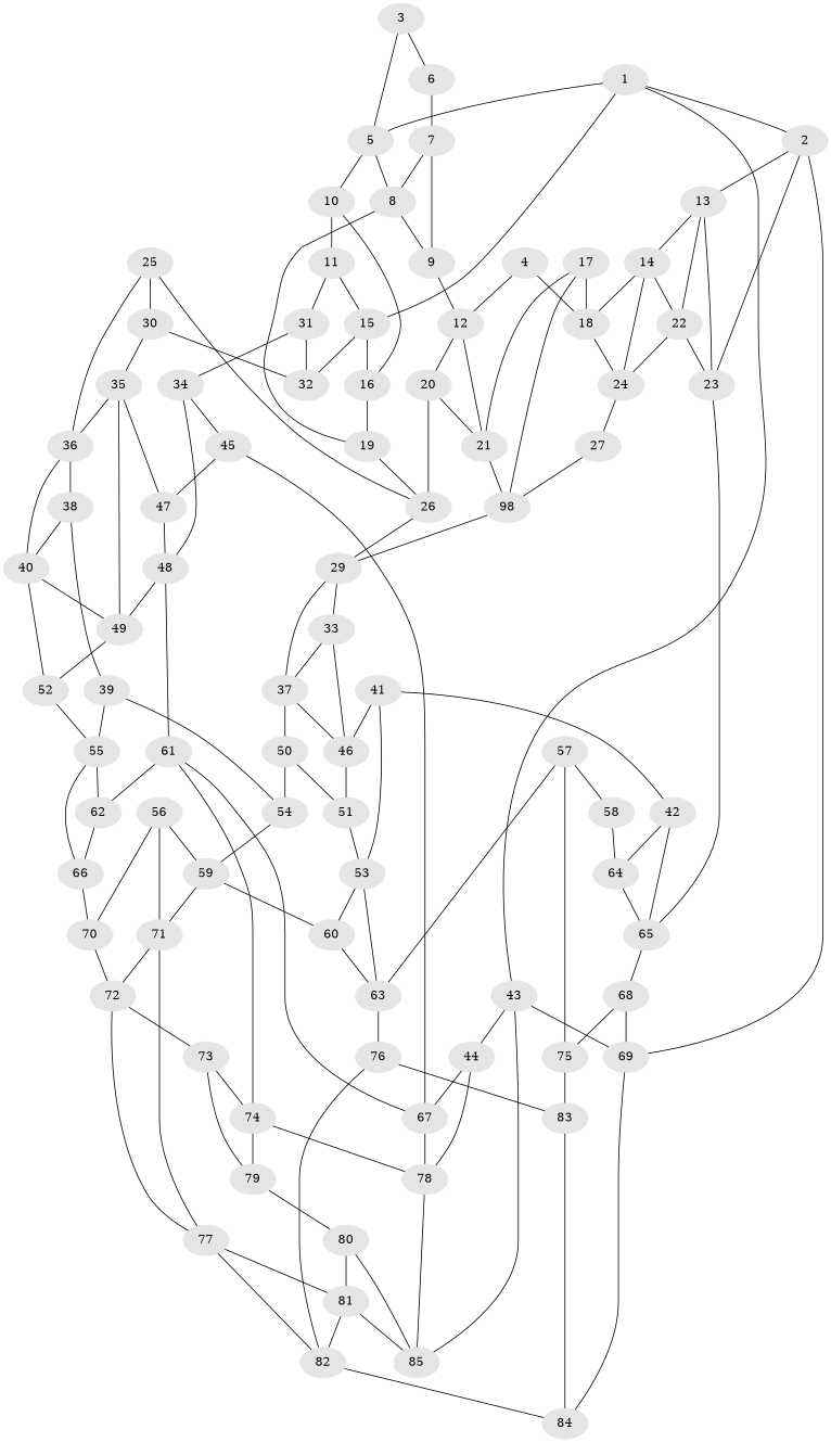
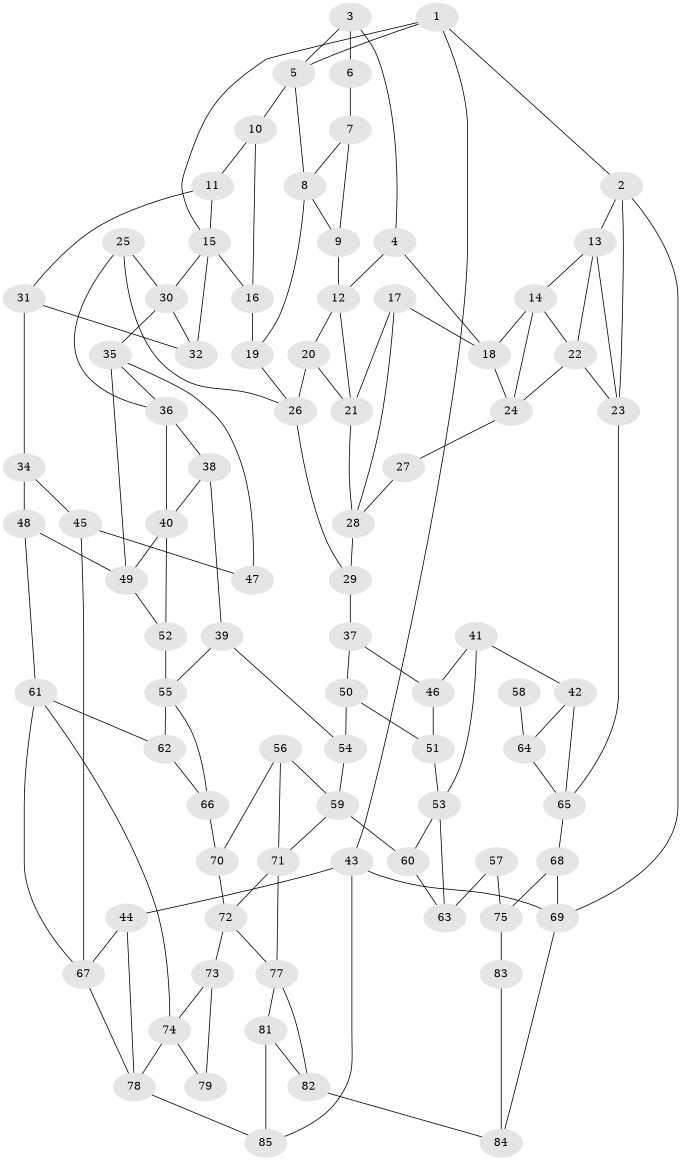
  graph {
    node [color=gray90 style=filled]
    edge [weight=1.0]
    1
    2
    5
    43
    15
    13
    23
    69
    8
    10
    11
    31
    44
    85
    14
    22
    65
    84
    3
    4
    6
    12
    18
    7
    20
    21
    24
    9
    19
    16
    26
    30
    32
    34
-   28 [label=98]
+   28
    27
    35
    17
    29
    68
    25
    36
    38
    40
-   33
    37
    46
    50
    47
    49
    45
    48
    51
    67
    52
    39
    54
    55
    59
    62
    66
    41
    42
    53
    64
    60
    63
    78
    61
    74
-   76
    71
    70
    56
    72
    77
    57
    58
    75
    83
    79
    82
    73
    81
-   80
    1 -- 2
    1 -- 5
    1 -- 43
    1 -- 15
    2 -- 13
    2 -- 23
    2 -- 69
    5 -- 8
    5 -- 10
    43 -- 69
    43 -- 44
    43 -- 85
    15 -- 16
+   15 -- 30
    15 -- 32
    13 -- 23
    13 -- 14
    13 -- 22
    23 -- 65
    69 -- 84
    8 -- 9
    8 -- 19
    10 -- 11
    10 -- 16
    11 -- 15
    11 -- 31
    31 -- 32
    31 -- 34
    44 -- 67
    44 -- 78
    14 -- 22
    14 -- 18
    14 -- 24
    22 -- 23
    22 -- 24
    65 -- 68
    3 -- 5
+   3 -- 4
    3 -- 6
    4 -- 12
    4 -- 18
    6 -- 7 [weight=2.0]
    12 -- 20
    12 -- 21
    18 -- 24
    7 -- 8
    7 -- 9
    20 -- 21
    20 -- 26
    21 -- 28
    24 -- 27
    9 -- 12
    19 -- 26
    16 -- 19 [weight=2.0]
    26 -- 29
    30 -- 32
    30 -- 35
    34 -- 45
    34 -- 48
    28 -- 29
    27 -- 28
    35 -- 36
    35 -- 47
    35 -- 49
    17 -- 18
    17 -- 21
    17 -- 28
-   29 -- 33
    29 -- 37
    68 -- 69
    68 -- 75
    25 -- 26
    25 -- 30
    25 -- 36
    36 -- 38
    36 -- 40
    38 -- 40
    38 -- 39
    40 -- 49
    40 -- 52
-   33 -- 37
-   33 -- 46
    37 -- 46
    37 -- 50
    46 -- 51
    50 -- 51
    50 -- 54 [weight=2.0]
-   47 -- 48
    49 -- 52
    45 -- 47
    45 -- 67
    48 -- 49
    48 -- 61
    51 -- 53
    67 -- 78
    52 -- 55
    39 -- 54
    39 -- 55
    54 -- 59
    55 -- 62
    55 -- 66
    59 -- 60
    59 -- 71
    62 -- 66
    66 -- 70 [weight=2.0]
    41 -- 46
    41 -- 42
    41 -- 53
    42 -- 65
    42 -- 64
    53 -- 60
    53 -- 63
    64 -- 65
    60 -- 63
-   63 -- 76
    78 -- 85
    61 -- 67
    61 -- 62
    61 -- 74
    74 -- 78
    74 -- 79
-   76 -- 83
-   76 -- 82
    71 -- 72
    71 -- 77
    70 -- 72
    56 -- 59
    56 -- 71
    56 -- 70
    72 -- 77
    72 -- 73
    77 -- 82
    77 -- 81
    57 -- 63
-   57 -- 58
    57 -- 75
    58 -- 64 [weight=2.0]
    75 -- 83 [weight=2.0]
    83 -- 84
-   79 -- 80 [weight=2.0]
    82 -- 84
    73 -- 74
    73 -- 79
    81 -- 85
    81 -- 82
-   80 -- 85
-   80 -- 81
  }
